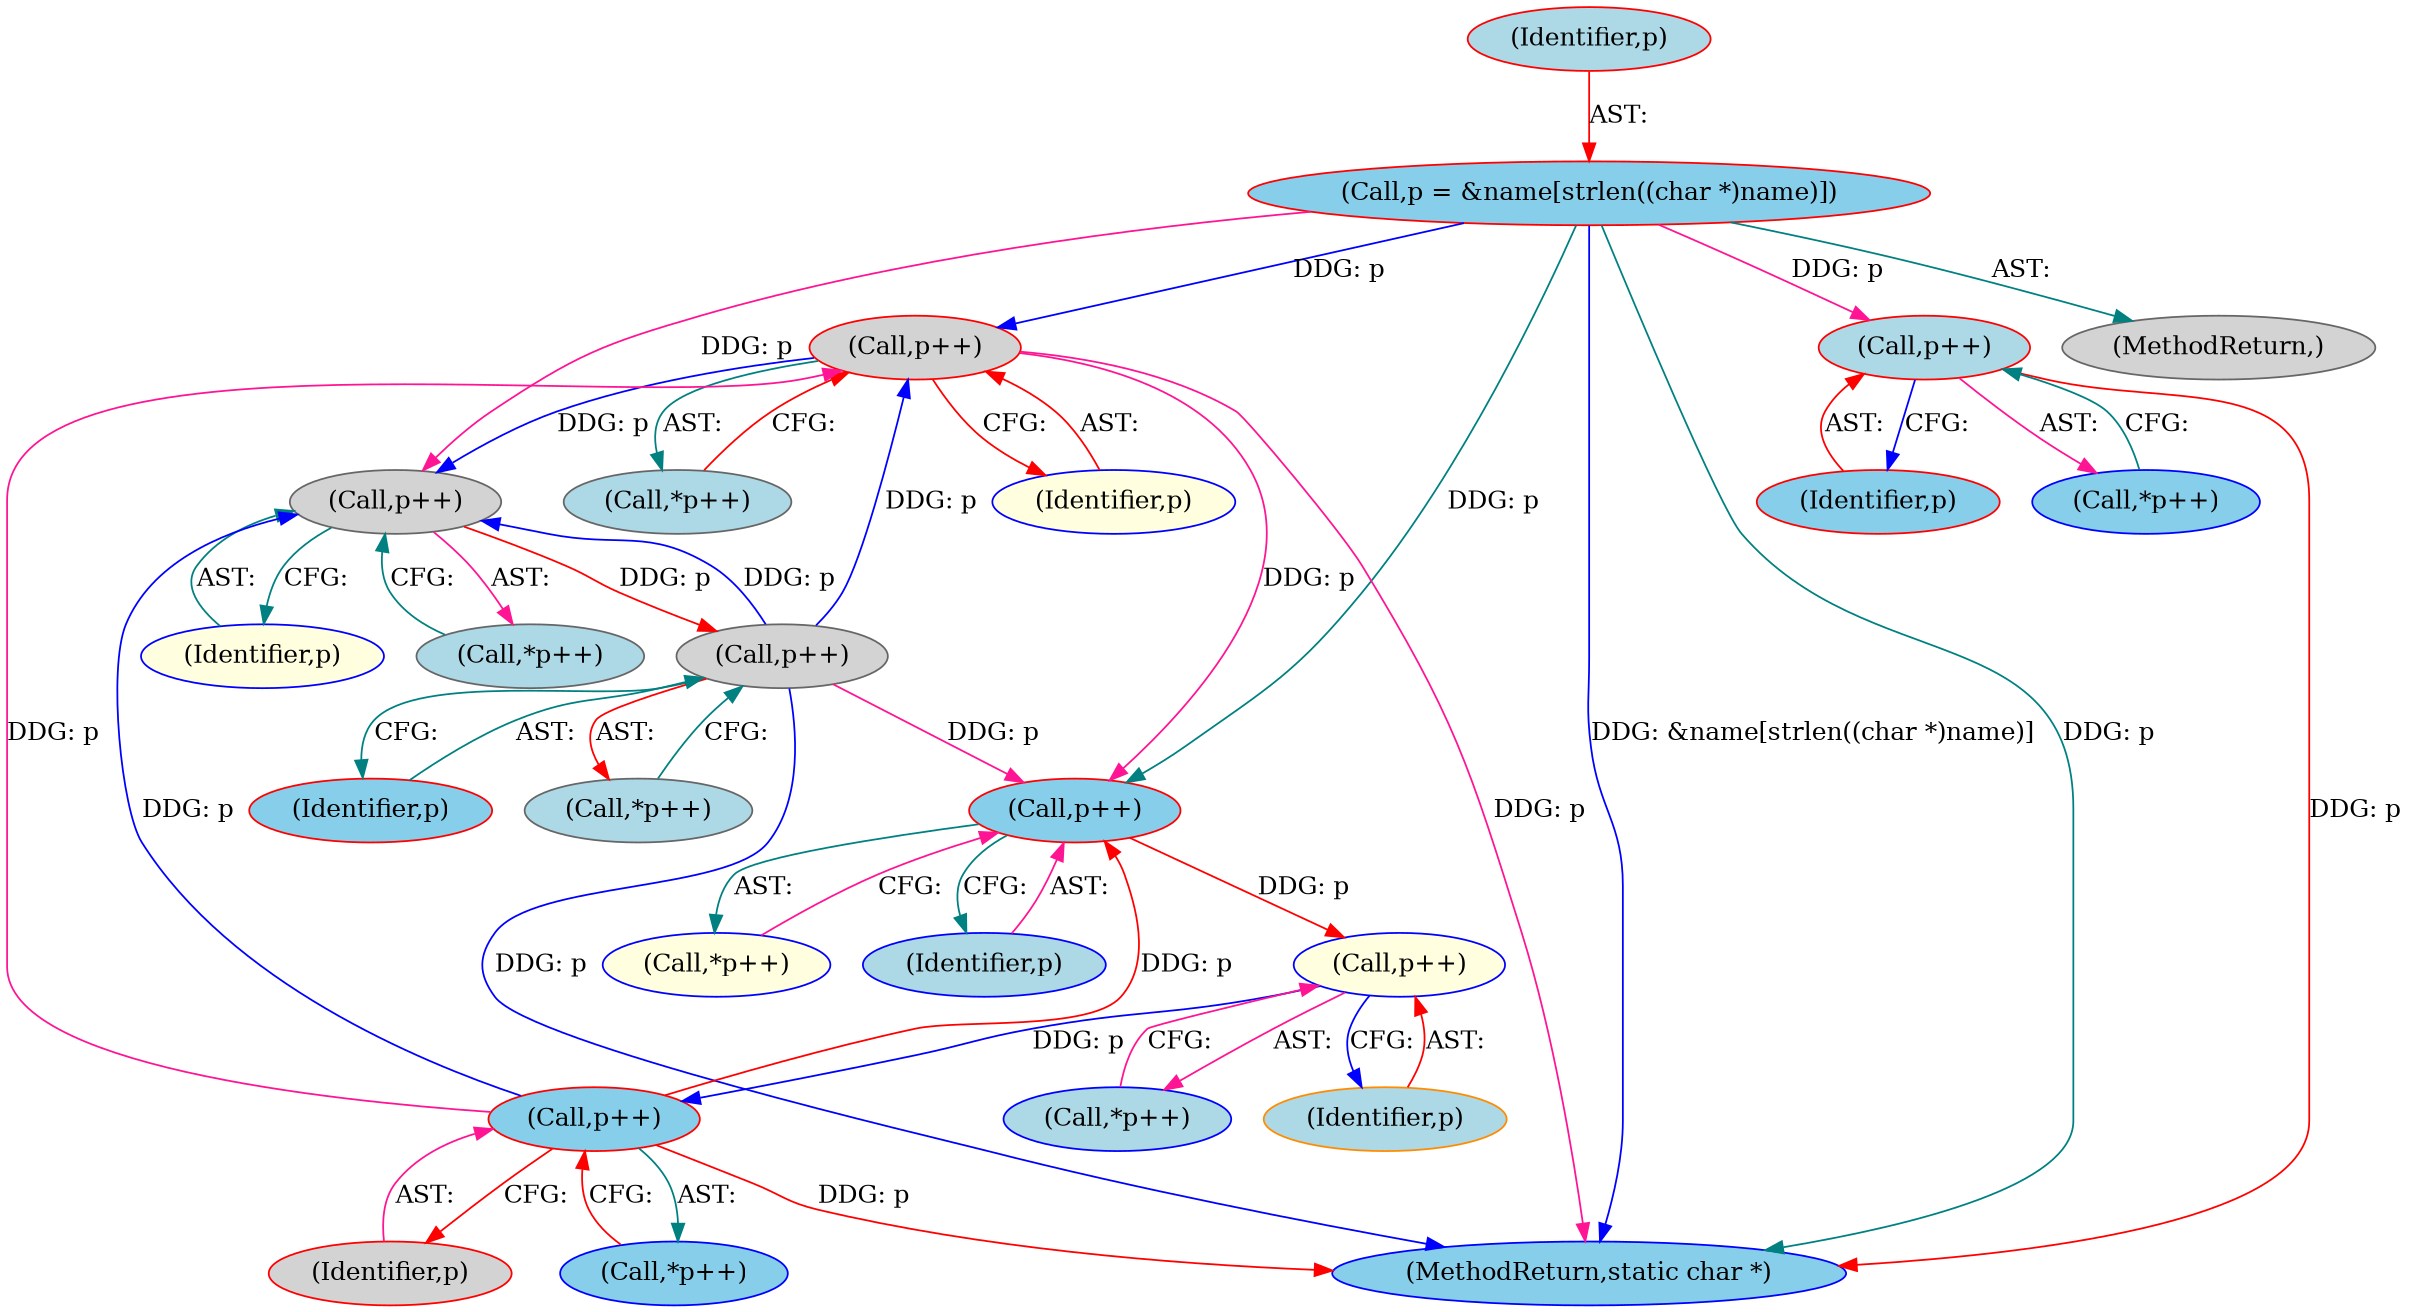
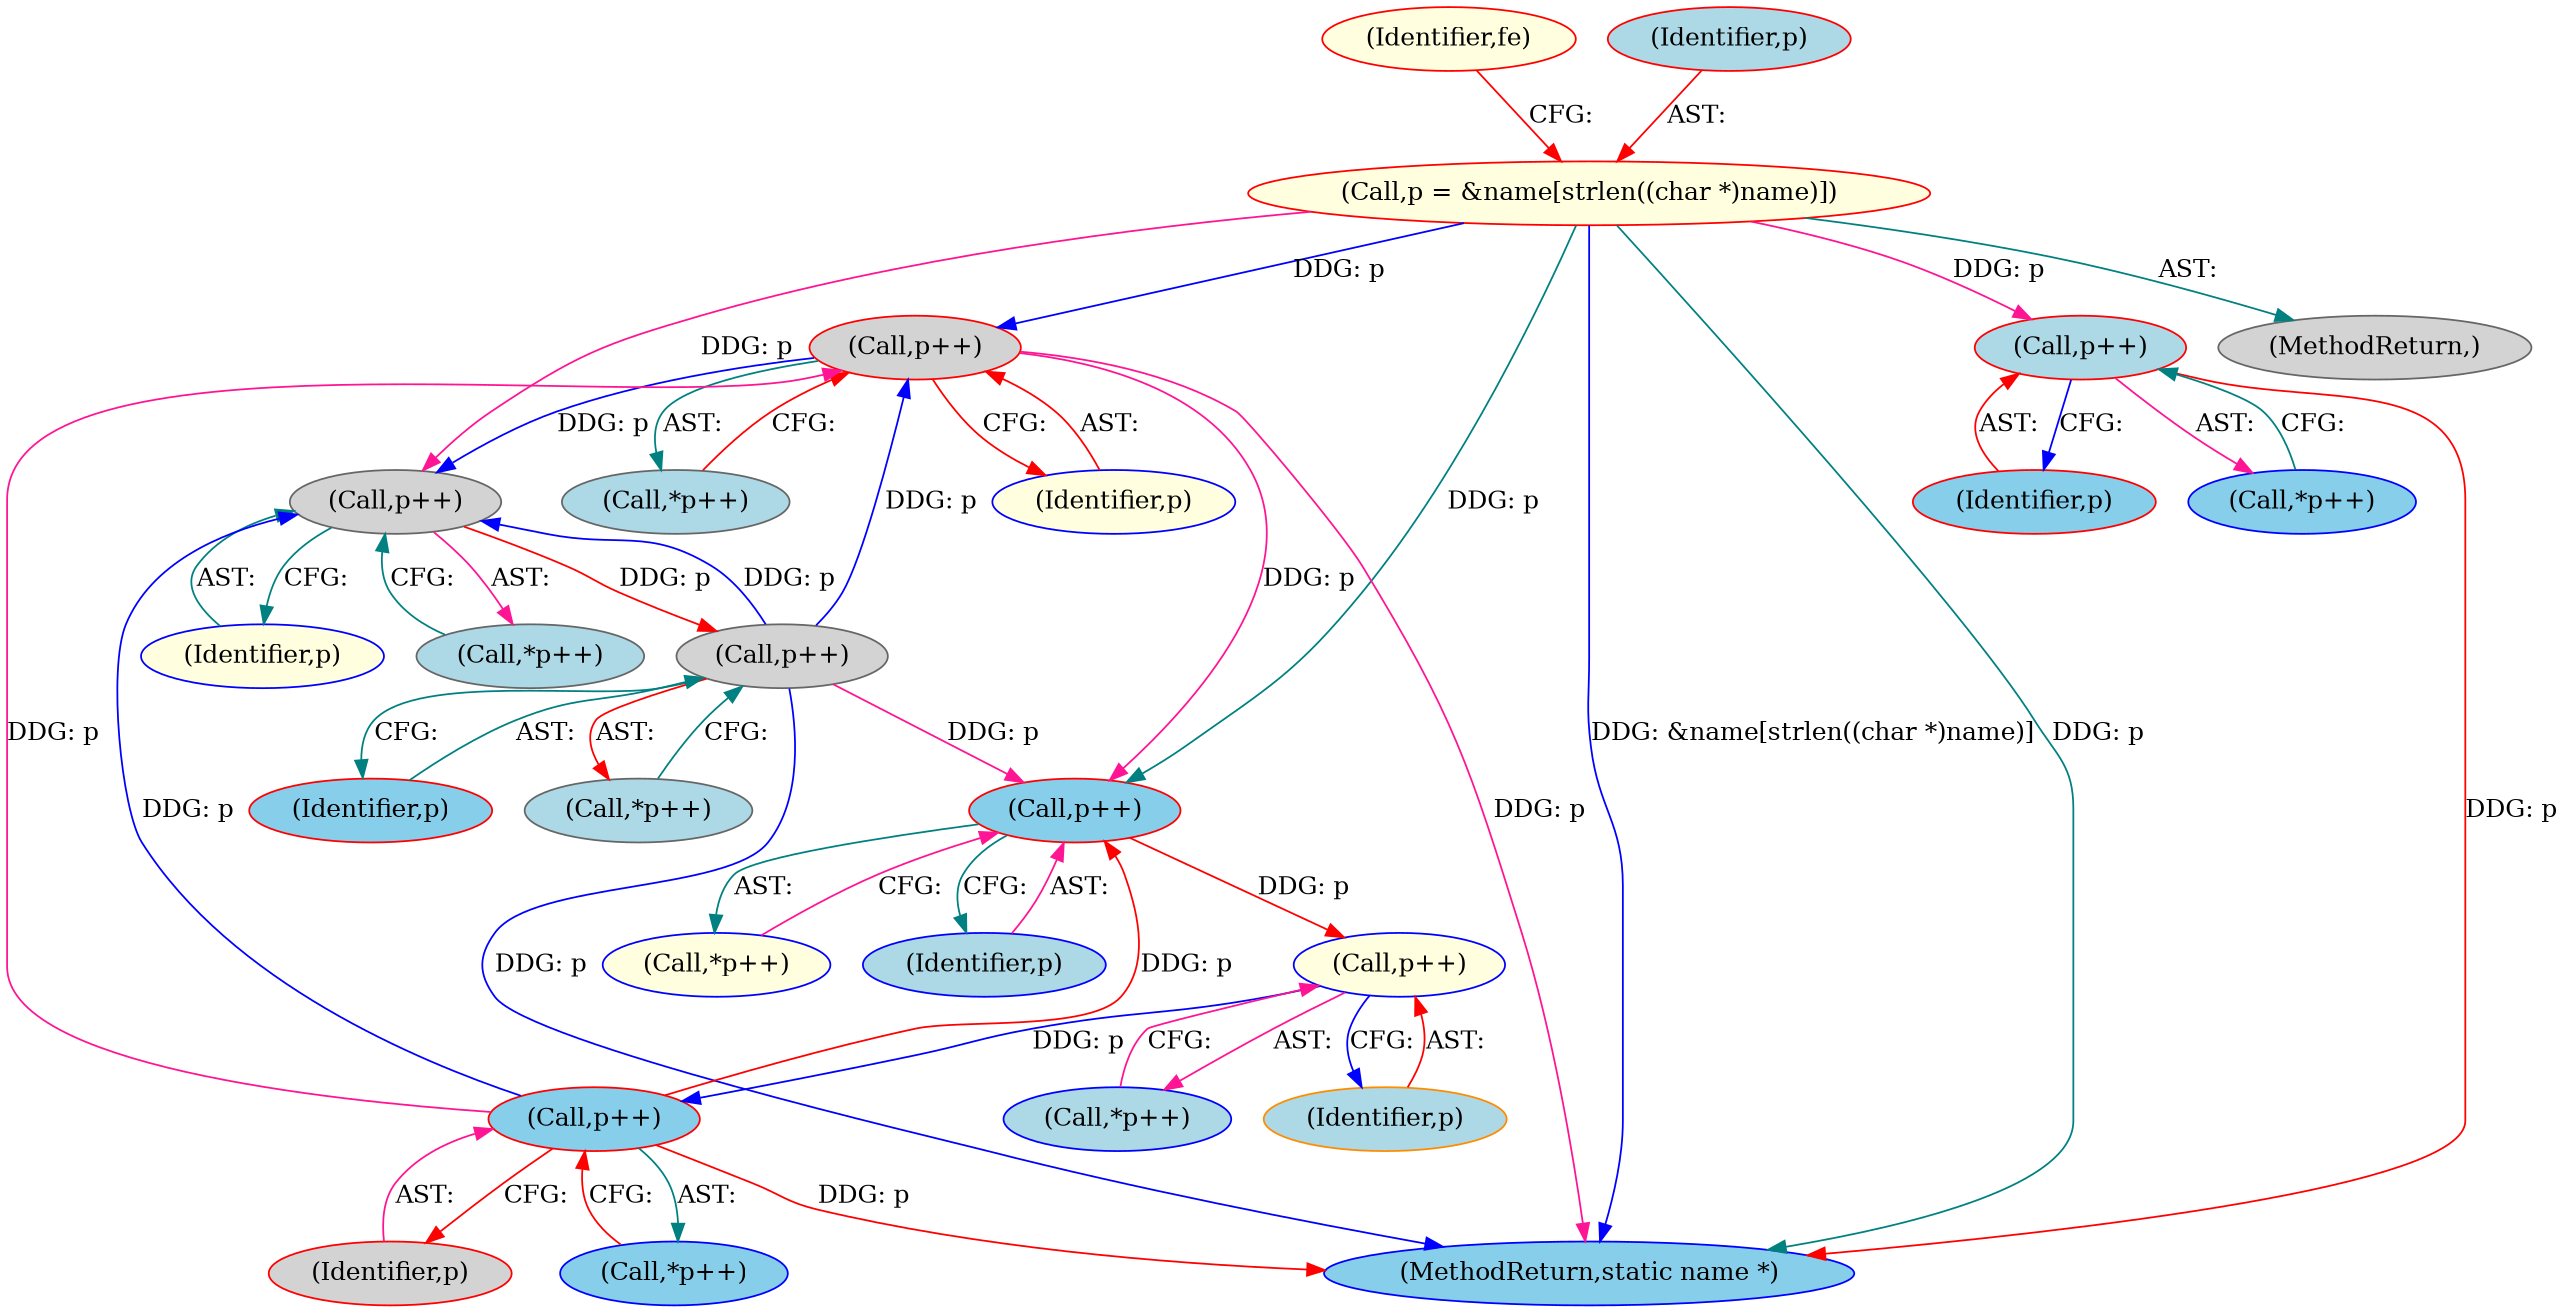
  digraph {
    node [color=red fillcolor=skyblue style=filled]
    edge [color=red]
-   n1 [label="(Call,p = &name[strlen((char *)name)])"]
+   n1 [fillcolor=lightyellow label="(Call,p = &name[strlen((char *)name)])"]
    n2 [fillcolor=lightgrey label="(Call,p++)"]
    n3 [color=gray40 fillcolor=lightgrey label="(Call,p++)"]
    n4 [label="(Call,p++)"]
    n5 [fillcolor=lightblue label="(Call,p++)"]
-   n6 [color=blue label="(MethodReturn,static char *)"]
+   n6 [color=blue label="(MethodReturn,static name *)"]
    n7 [color=gray40 fillcolor=lightgrey label="(MethodReturn,)"]
    n8 [color=gray40 fillcolor=lightblue label="(Call,*p++)"]
    n9 [color=blue fillcolor=lightyellow label="(Identifier,p)"]
    n10 [color=gray40 fillcolor=lightgrey label="(Call,p++)"]
    n11 [color=blue fillcolor=lightyellow label="(Identifier,p)"]
    n12 [color=gray40 fillcolor=lightblue label="(Call,*p++)"]
    n13 [color=blue fillcolor=lightyellow label="(Call,p++)"]
    n14 [color=blue fillcolor=lightyellow label="(Call,*p++)"]
    n15 [color=blue fillcolor=lightblue label="(Identifier,p)"]
    n16 [color=blue label="(Call,*p++)"]
    n17 [label="(Identifier,p)"]
    n18 [label="(Identifier,p)"]
    n19 [color=gray40 fillcolor=lightblue label="(Call,*p++)"]
    n20 [label="(Call,p++)"]
    n21 [color=darkorange fillcolor=lightblue label="(Identifier,p)"]
    n22 [color=blue fillcolor=lightblue label="(Call,*p++)"]
    n23 [fillcolor=lightgrey label="(Identifier,p)"]
    n24 [color=blue label="(Call,*p++)"]
+   n25 [fillcolor=lightyellow label="(Identifier,fe)"]
    n26 [fillcolor=lightblue label="(Identifier,p)"]
    n1 -> n2 [color=blue label="DDG: p"]
    n1 -> n3 [color=deeppink label="DDG: p"]
    n1 -> n4 [color=teal label="DDG: p"]
    n1 -> n5 [color=deeppink label="DDG: p"]
    n1 -> n6 [color=blue label="DDG: &name[strlen((char *)name)]"]
    n1 -> n6 [color=teal label="DDG: p"]
    n1 -> n7 [color=teal label="AST: "]
    n2 -> n3 [color=blue label="DDG: p"]
    n2 -> n4 [color=deeppink label="DDG: p"]
    n2 -> n6 [color=deeppink label="DDG: p"]
    n2 -> n8 [color=teal label="AST: "]
    n2 -> n9 [label="CFG: "]
    n3 -> n10 [label="DDG: p"]
    n3 -> n11 [color=teal label="CFG: "]
    n3 -> n12 [color=deeppink label="AST: "]
    n4 -> n13 [label="DDG: p"]
    n4 -> n14 [color=teal label="AST: "]
    n4 -> n15 [color=teal label="CFG: "]
    n5 -> n6 [label="DDG: p"]
    n5 -> n16 [color=deeppink label="AST: "]
    n5 -> n17 [color=blue label="CFG: "]
    n8 -> n2 [label="CFG: "]
    n9 -> n2 [label="AST: "]
    n10 -> n2 [color=blue label="DDG: p"]
    n10 -> n3 [color=blue label="DDG: p"]
    n10 -> n4 [color=deeppink label="DDG: p"]
    n10 -> n6 [color=blue label="DDG: p"]
    n10 -> n18 [color=teal label="CFG: "]
    n10 -> n19 [label="AST: "]
    n11 -> n3 [color=teal label="AST: "]
    n12 -> n3 [color=teal label="CFG: "]
    n13 -> n20 [color=blue label="DDG: p"]
    n13 -> n21 [color=blue label="CFG: "]
    n13 -> n22 [color=deeppink label="AST: "]
    n14 -> n4 [color=deeppink label="CFG: "]
    n15 -> n4 [color=deeppink label="AST: "]
    n16 -> n5 [color=teal label="CFG: "]
    n17 -> n5 [label="AST: "]
    n18 -> n10 [color=teal label="AST: "]
    n19 -> n10 [color=teal label="CFG: "]
    n20 -> n2 [color=deeppink label="DDG: p"]
    n20 -> n3 [color=blue label="DDG: p"]
    n20 -> n4 [label="DDG: p"]
    n20 -> n6 [label="DDG: p"]
    n20 -> n23 [label="CFG: "]
    n20 -> n24 [color=teal label="AST: "]
    n21 -> n13 [label="AST: "]
    n22 -> n13 [color=deeppink label="CFG: "]
    n23 -> n20 [color=deeppink label="AST: "]
    n24 -> n20 [label="CFG: "]
+   n25 -> n1 [label="CFG: "]
    n26 -> n1 [label="AST: "]
  }
